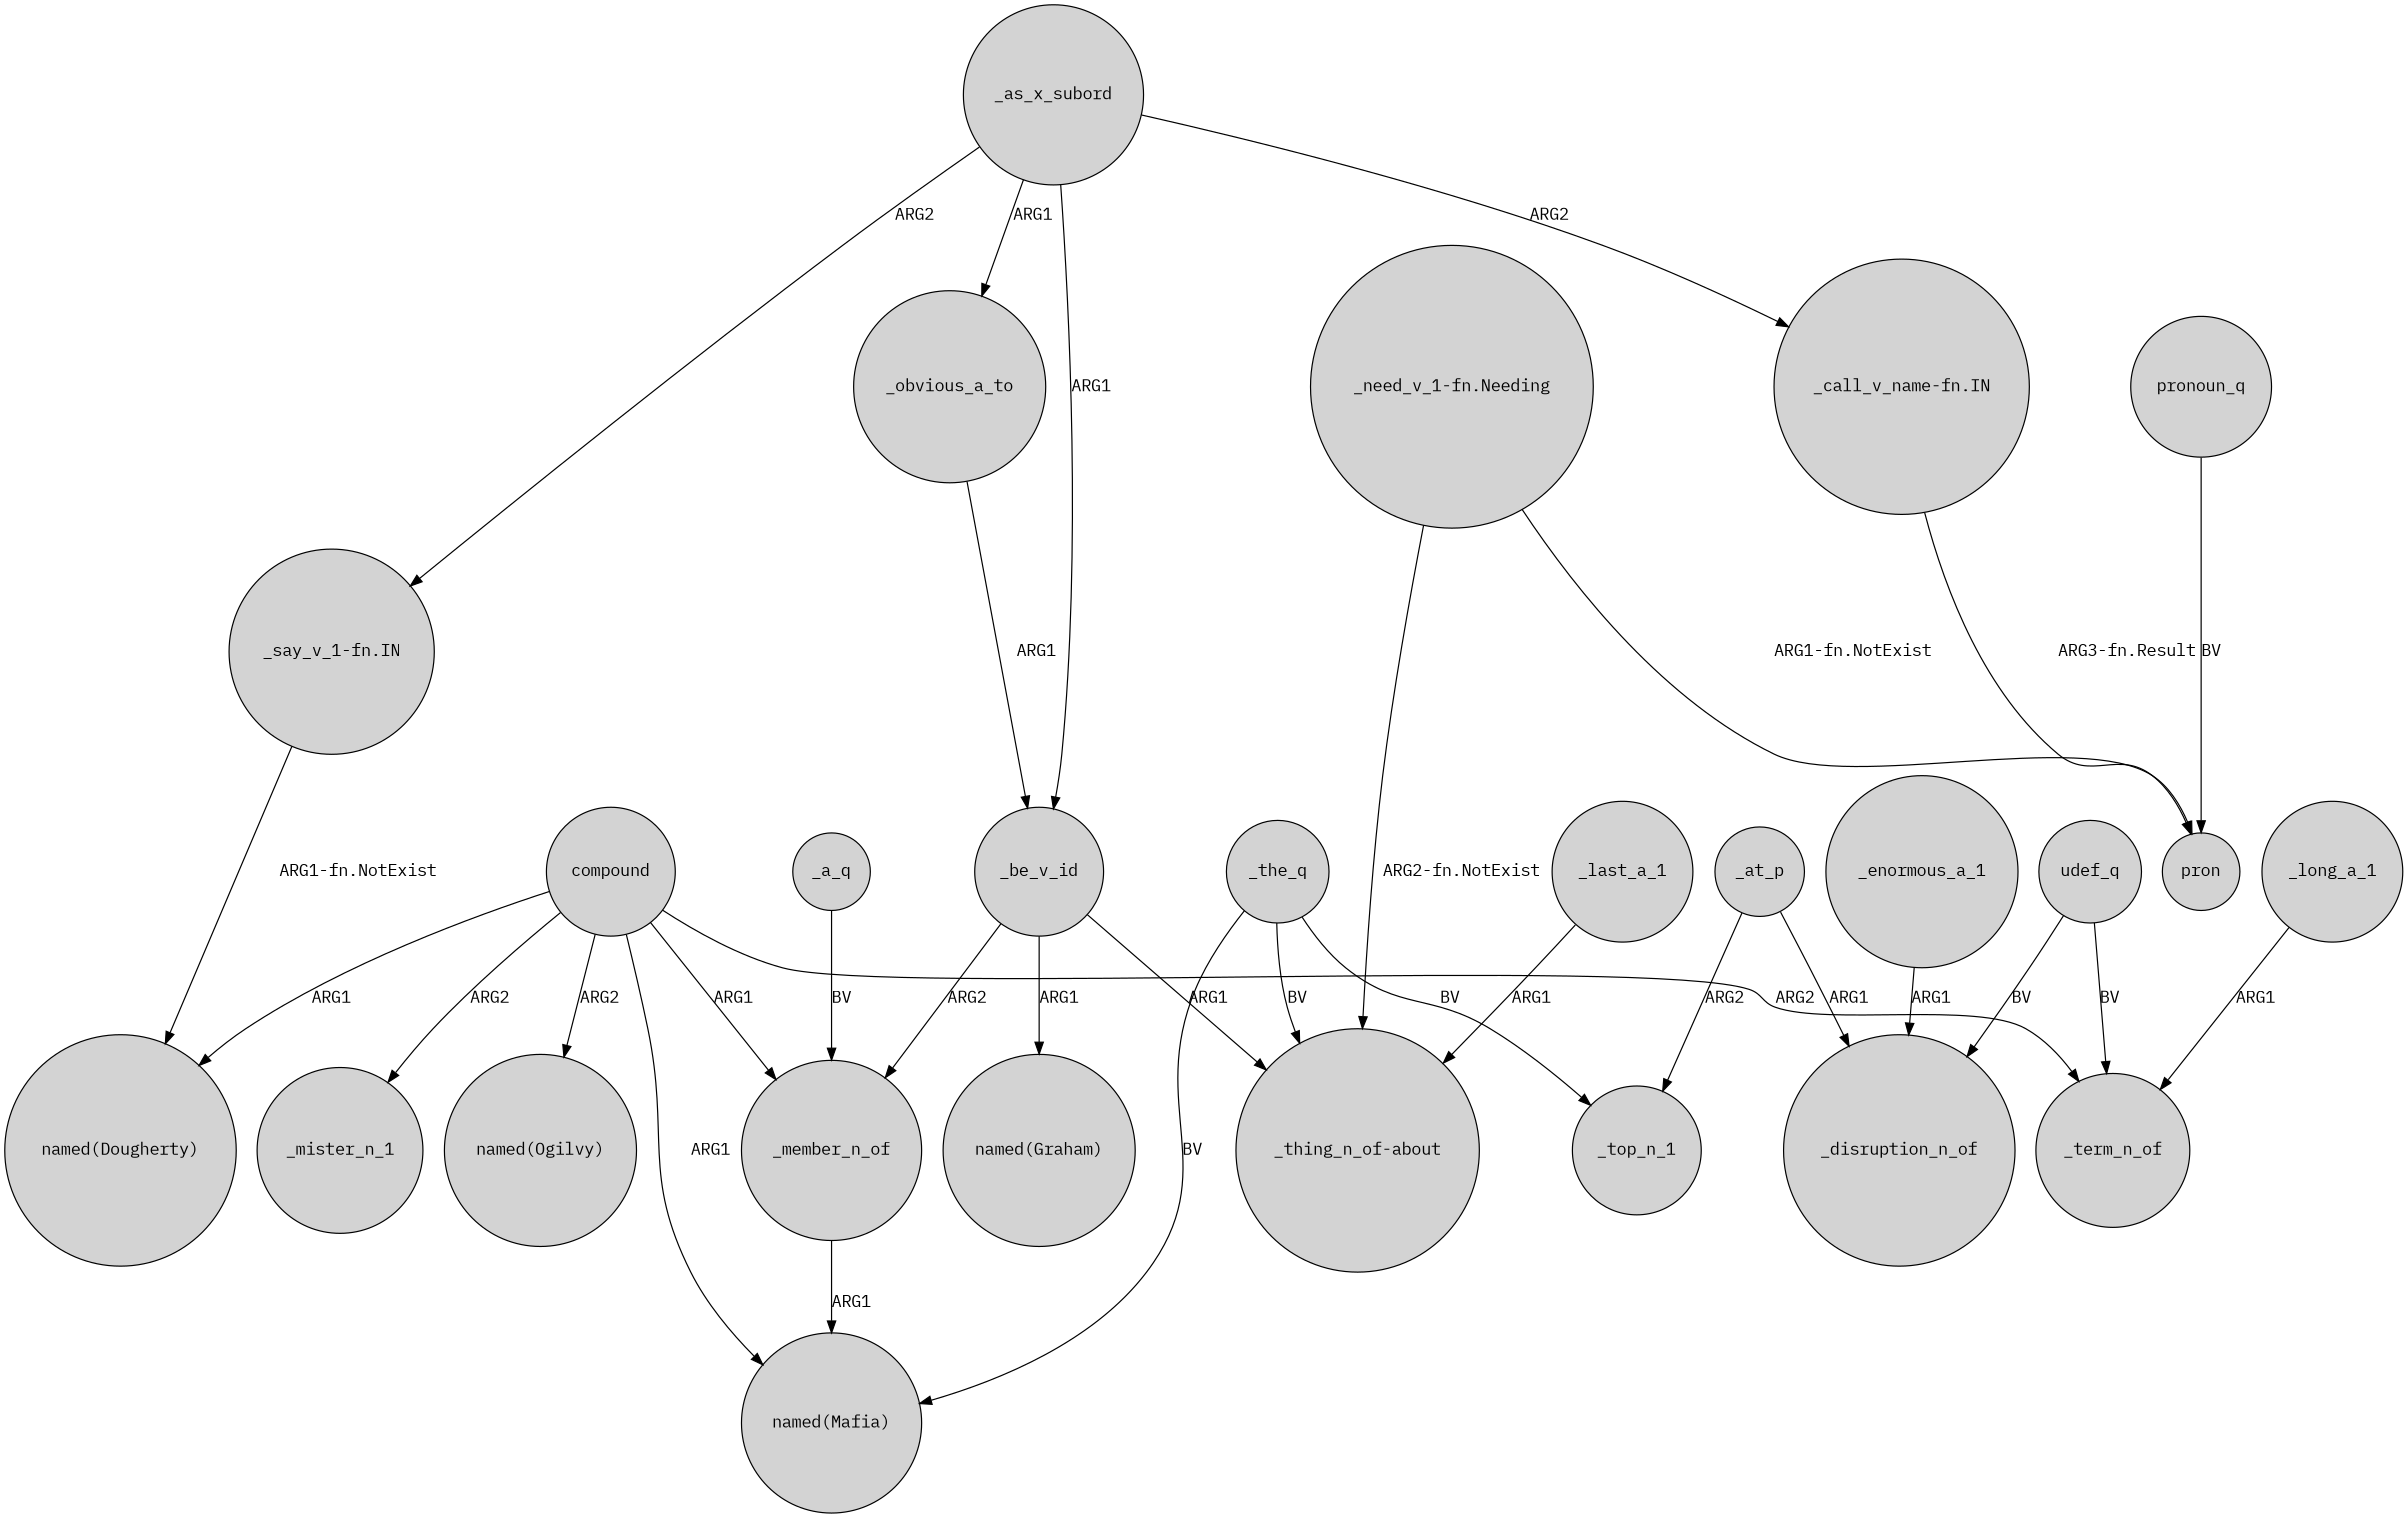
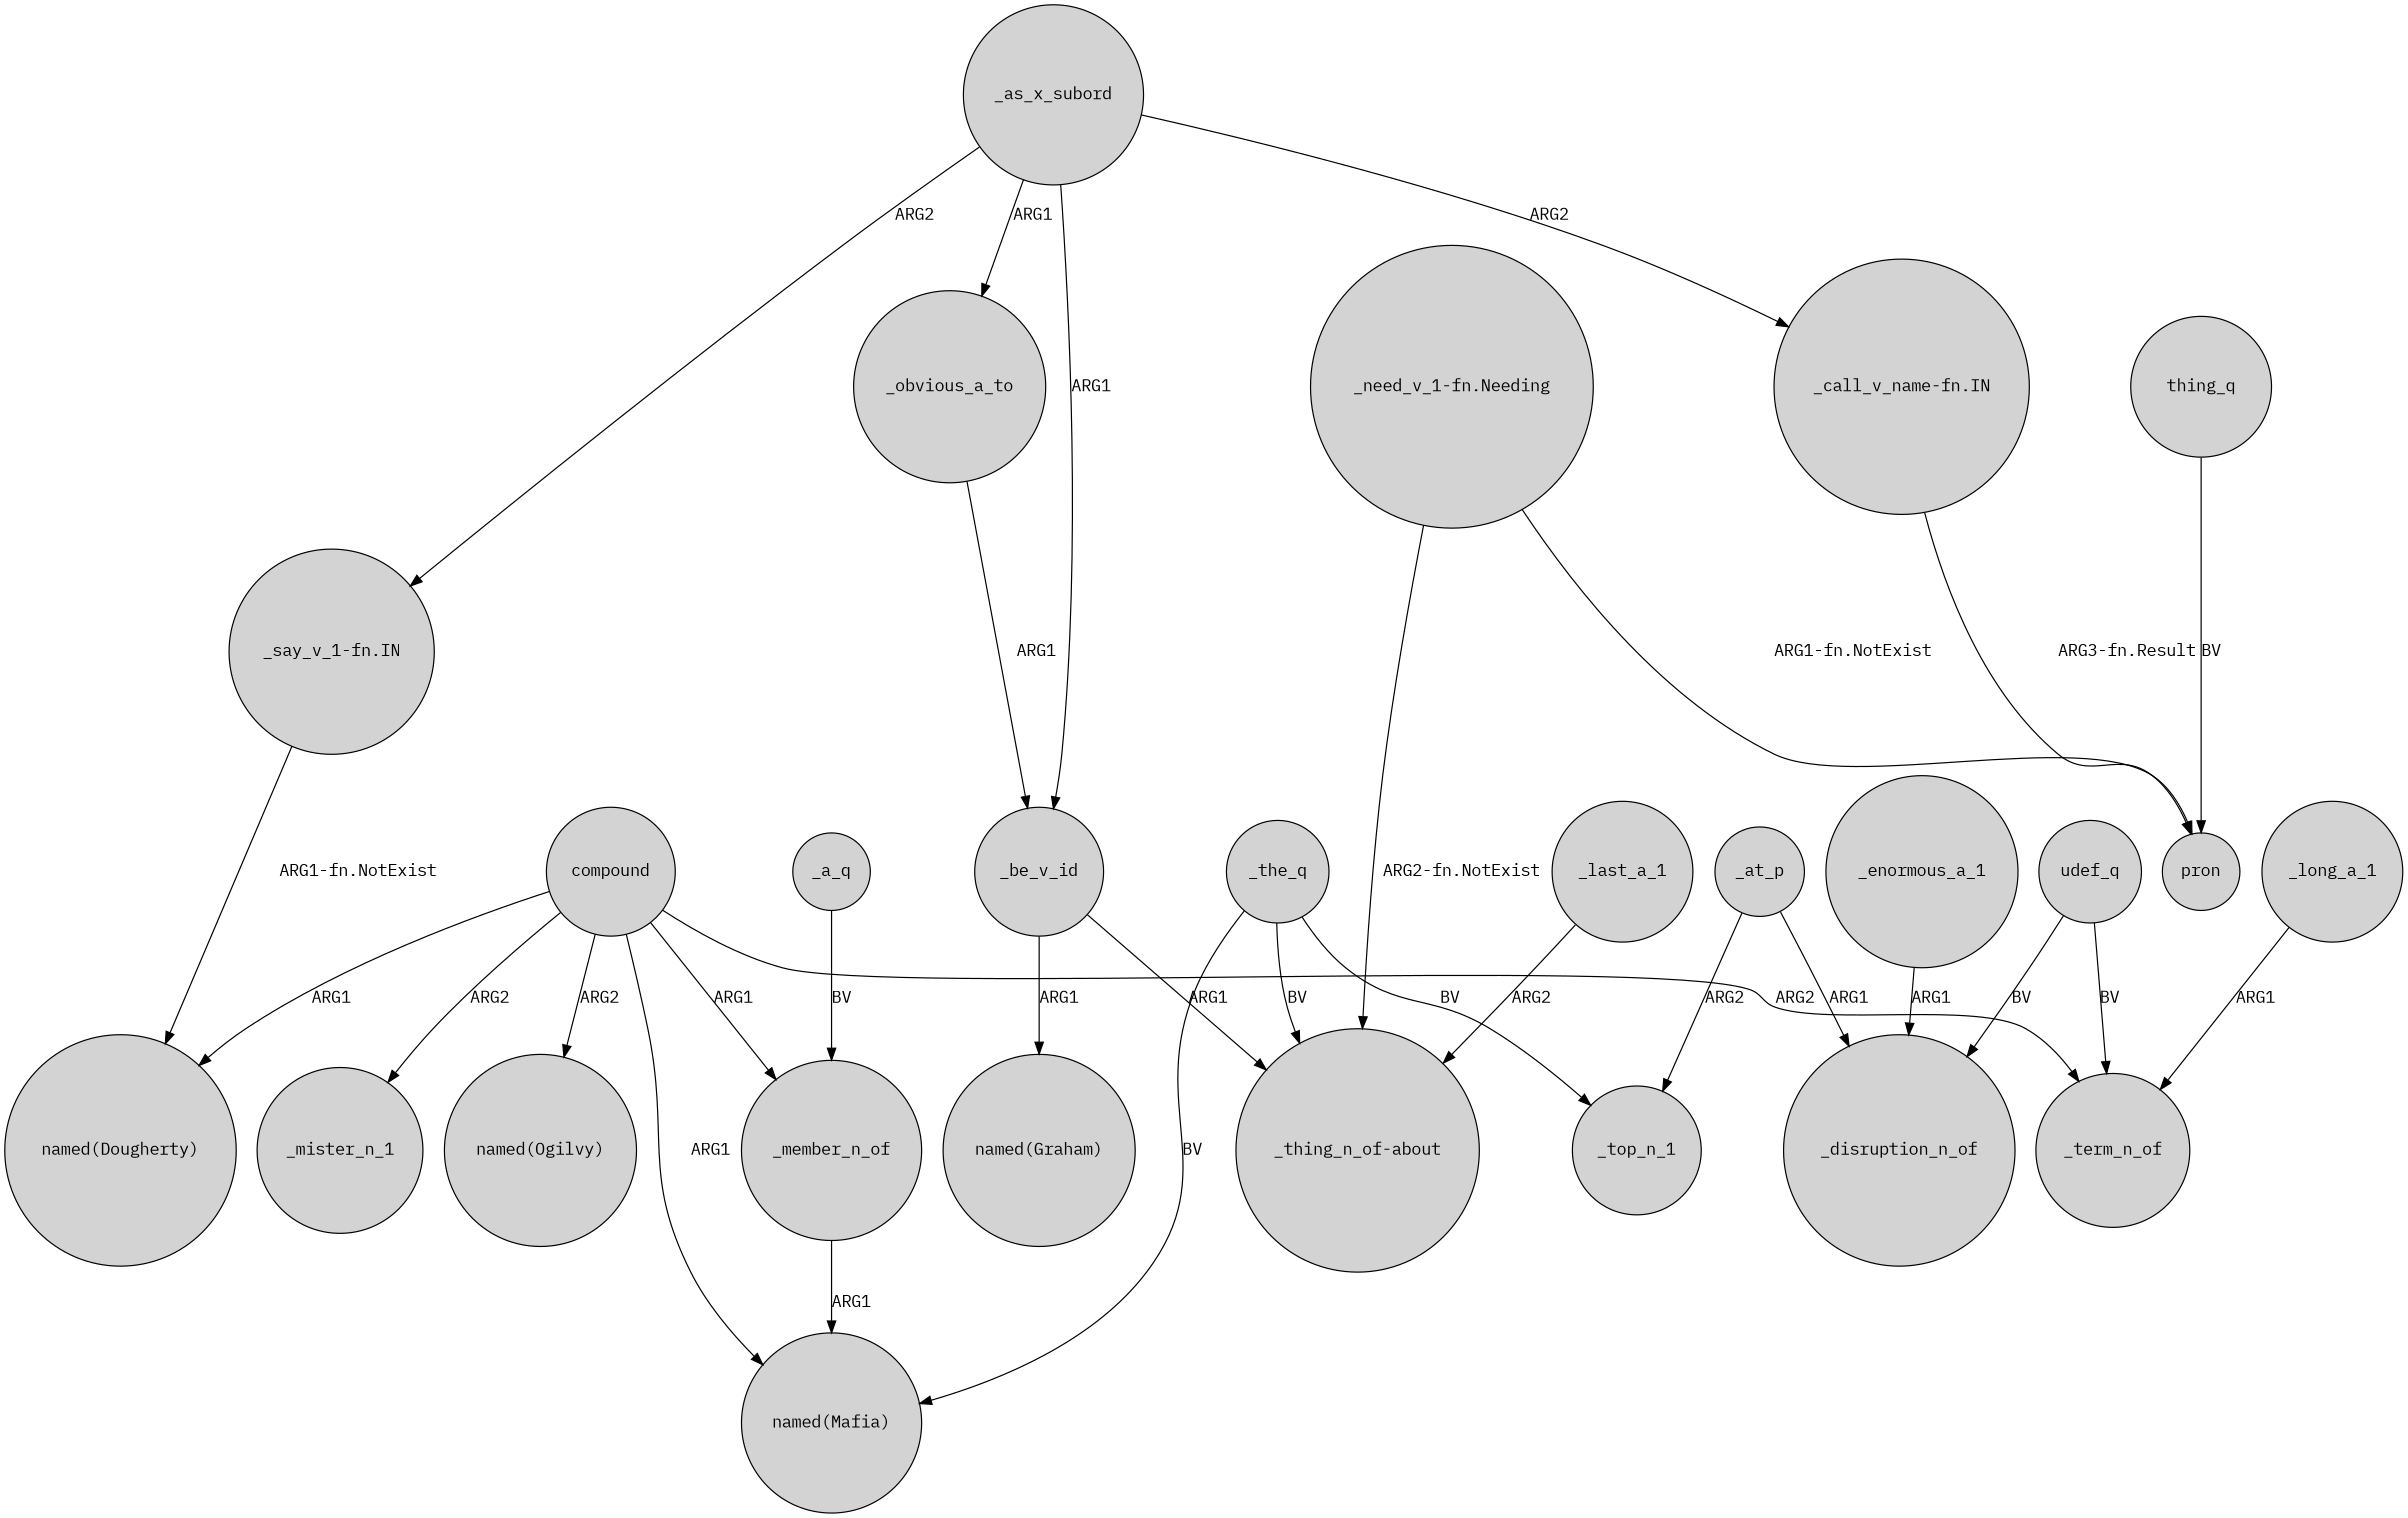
  digraph {
    fontname="IBM Plex Mono"
    node [fontname="IBM Plex Mono" shape=circle style=filled]
    edge [fontname="IBM Plex Mono"]
    compound
    "named(Ogilvy)"
    "named(Mafia)"
    _term_n_of
    _mister_n_1
    "named(Dougherty)"
    _member_n_of
    _the_q
    _top_n_1
    "_thing_n_of-about"
    _at_p
    _disruption_n_of
    _as_x_subord
    _obvious_a_to
    _be_v_id
    "_call_v_name-fn.IN"
    "_say_v_1-fn.IN"
    "named(Graham)"
    pron
    _enormous_a_1
    udef_q
-   pronoun_q
+   pronoun_q [label=thing_q]
    "_need_v_1-fn.Needing"
    _last_a_1
    _a_q
    _long_a_1
    compound -> "named(Ogilvy)" [label=ARG2]
    compound -> "named(Mafia)" [label=ARG1]
    compound -> _term_n_of [label=ARG2]
    compound -> _mister_n_1 [label=ARG2]
    compound -> "named(Dougherty)" [label=ARG1]
    compound -> _member_n_of [label=ARG1]
    _member_n_of -> "named(Mafia)" [label=ARG1]
    _the_q -> "named(Mafia)" [label=BV]
    _the_q -> _top_n_1 [label=BV]
    _the_q -> "_thing_n_of-about" [label=BV]
    _at_p -> _top_n_1 [label=ARG2]
    _at_p -> _disruption_n_of [label=ARG1]
    _as_x_subord -> _obvious_a_to [label=ARG1]
    _as_x_subord -> _be_v_id [label=ARG1]
    _as_x_subord -> "_call_v_name-fn.IN" [label=ARG2]
    _as_x_subord -> "_say_v_1-fn.IN" [label=ARG2]
    _obvious_a_to -> _be_v_id [label=ARG1]
-   _be_v_id -> _member_n_of [label=ARG2]
    _be_v_id -> "_thing_n_of-about" [label=ARG1]
    _be_v_id -> "named(Graham)" [label=ARG1]
    "_call_v_name-fn.IN" -> pron [label="ARG3-fn.Result"]
    "_say_v_1-fn.IN" -> "named(Dougherty)" [label="ARG1-fn.NotExist"]
    _enormous_a_1 -> _disruption_n_of [label=ARG1]
    udef_q -> _term_n_of [label=BV]
    udef_q -> _disruption_n_of [label=BV]
    pronoun_q -> pron [label=BV]
    "_need_v_1-fn.Needing" -> "_thing_n_of-about" [label="ARG2-fn.NotExist"]
    "_need_v_1-fn.Needing" -> pron [label="ARG1-fn.NotExist"]
-   _last_a_1 -> "_thing_n_of-about" [label=ARG1]
+   _last_a_1 -> "_thing_n_of-about" [label=ARG2]
    _a_q -> _member_n_of [label=BV]
    _long_a_1 -> _term_n_of [label=ARG1]
  }
